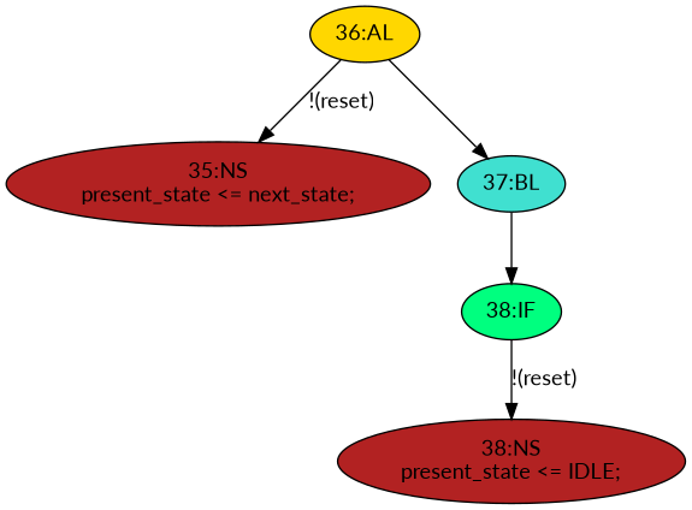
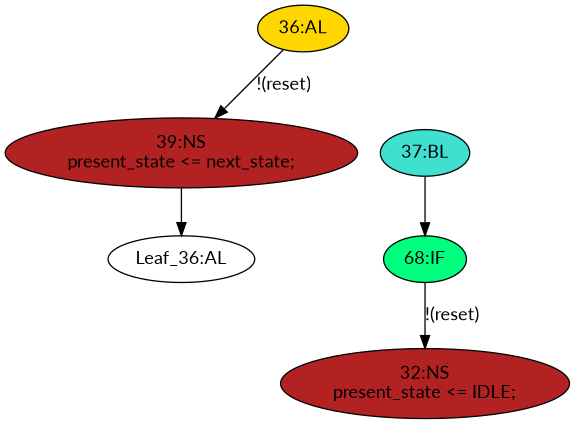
  strict digraph {
    fontname=Lato
    node [fillcolor=firebrick fontname=Lato statements="[]" style=filled typ=NonblockingSubstitution]
    edge [cond="[]" fontname=Lato lineno=None]
-   n1 [ast="<pyverilog.vparser.ast.IfStatement object at 0x7f60891ec510>" fillcolor=springgreen label="38:IF" typ=IfStatement]
-   n2 [ast="<pyverilog.vparser.ast.NonblockingSubstitution object at 0x7f60891ec790>" label="38:NS\npresent_state <= IDLE;" statements="[<pyverilog.vparser.ast.NonblockingSubstitution object at 0x7f60891ec790>]"]
-   n3 [ast="<pyverilog.vparser.ast.NonblockingSubstitution object at 0x7f60891ec590>" label="35:NS\npresent_state <= next_state;" statements="[<pyverilog.vparser.ast.NonblockingSubstitution object at 0x7f60891ec590>]"]
+   n1 [ast="<pyverilog.vparser.ast.IfStatement object at 0x7f60891ec510>" fillcolor=springgreen label="68:IF" typ=IfStatement]
+   n2 [ast="<pyverilog.vparser.ast.NonblockingSubstitution object at 0x7f60891ec790>" label="32:NS\npresent_state <= IDLE;" statements="[<pyverilog.vparser.ast.NonblockingSubstitution object at 0x7f60891ec790>]"]
+   n3 [ast="<pyverilog.vparser.ast.NonblockingSubstitution object at 0x7f60891ec590>" label="39:NS\npresent_state <= next_state;" statements="[<pyverilog.vparser.ast.NonblockingSubstitution object at 0x7f60891ec590>]"]
+   n4 [def_var="['present_state']" label="Leaf_36:AL" fillcolor="" statements="" style="" typ=""]
    n5 [ast="<pyverilog.vparser.ast.Always object at 0x7f60891ec150>" clk_sens=True fillcolor=gold label="36:AL" sens="['clk']" typ=Always use_var="['reset', 'next_state']"]
    n6 [ast="<pyverilog.vparser.ast.Block object at 0x7f60891ec4d0>" fillcolor=turquoise label="37:BL" typ=Block]
    n1 -> n2 [cond="['reset']" label="!(reset)" lineno=38]
+   n3 -> n4
    n5 -> n3 [cond="['reset']" label="!(reset)" lineno=38]
-   n5 -> n6
    n6 -> n1
  }
